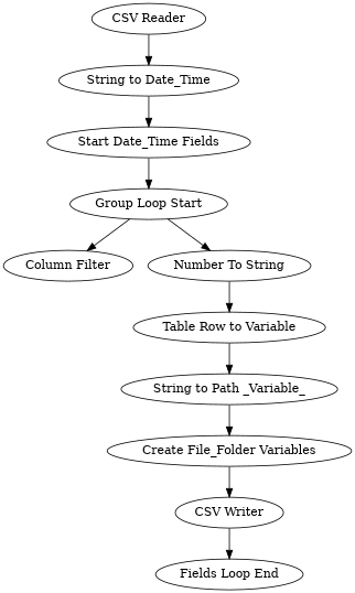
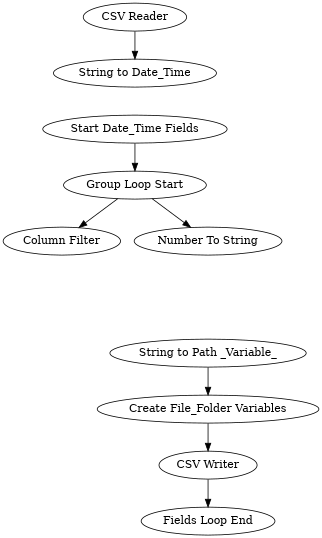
  digraph {
    rankdir=TB
    n1 [label="Column Filter"]
    n2 [label="CSV Writer"]
    n3 [label="Fields Loop End"]
    n4 [label="String to Path _Variable_"]
    n5 [label="Create File_Folder Variables"]
    n6 [label="Start Date_Time Fields"]
    n7 [label="Group Loop Start"]
    n8 [label="Number To String"]
-   n9 [label="Table Row to Variable"]
    n10 [label="CSV Reader"]
    n11 [label="String to Date_Time"]
    n2 -> n3
    n4 -> n5
    n5 -> n2
    n6 -> n7
    n7 -> n1
    n7 -> n8
-   n8 -> n9
-   n9 -> n4
    n10 -> n11
-   n11 -> n6
  }
